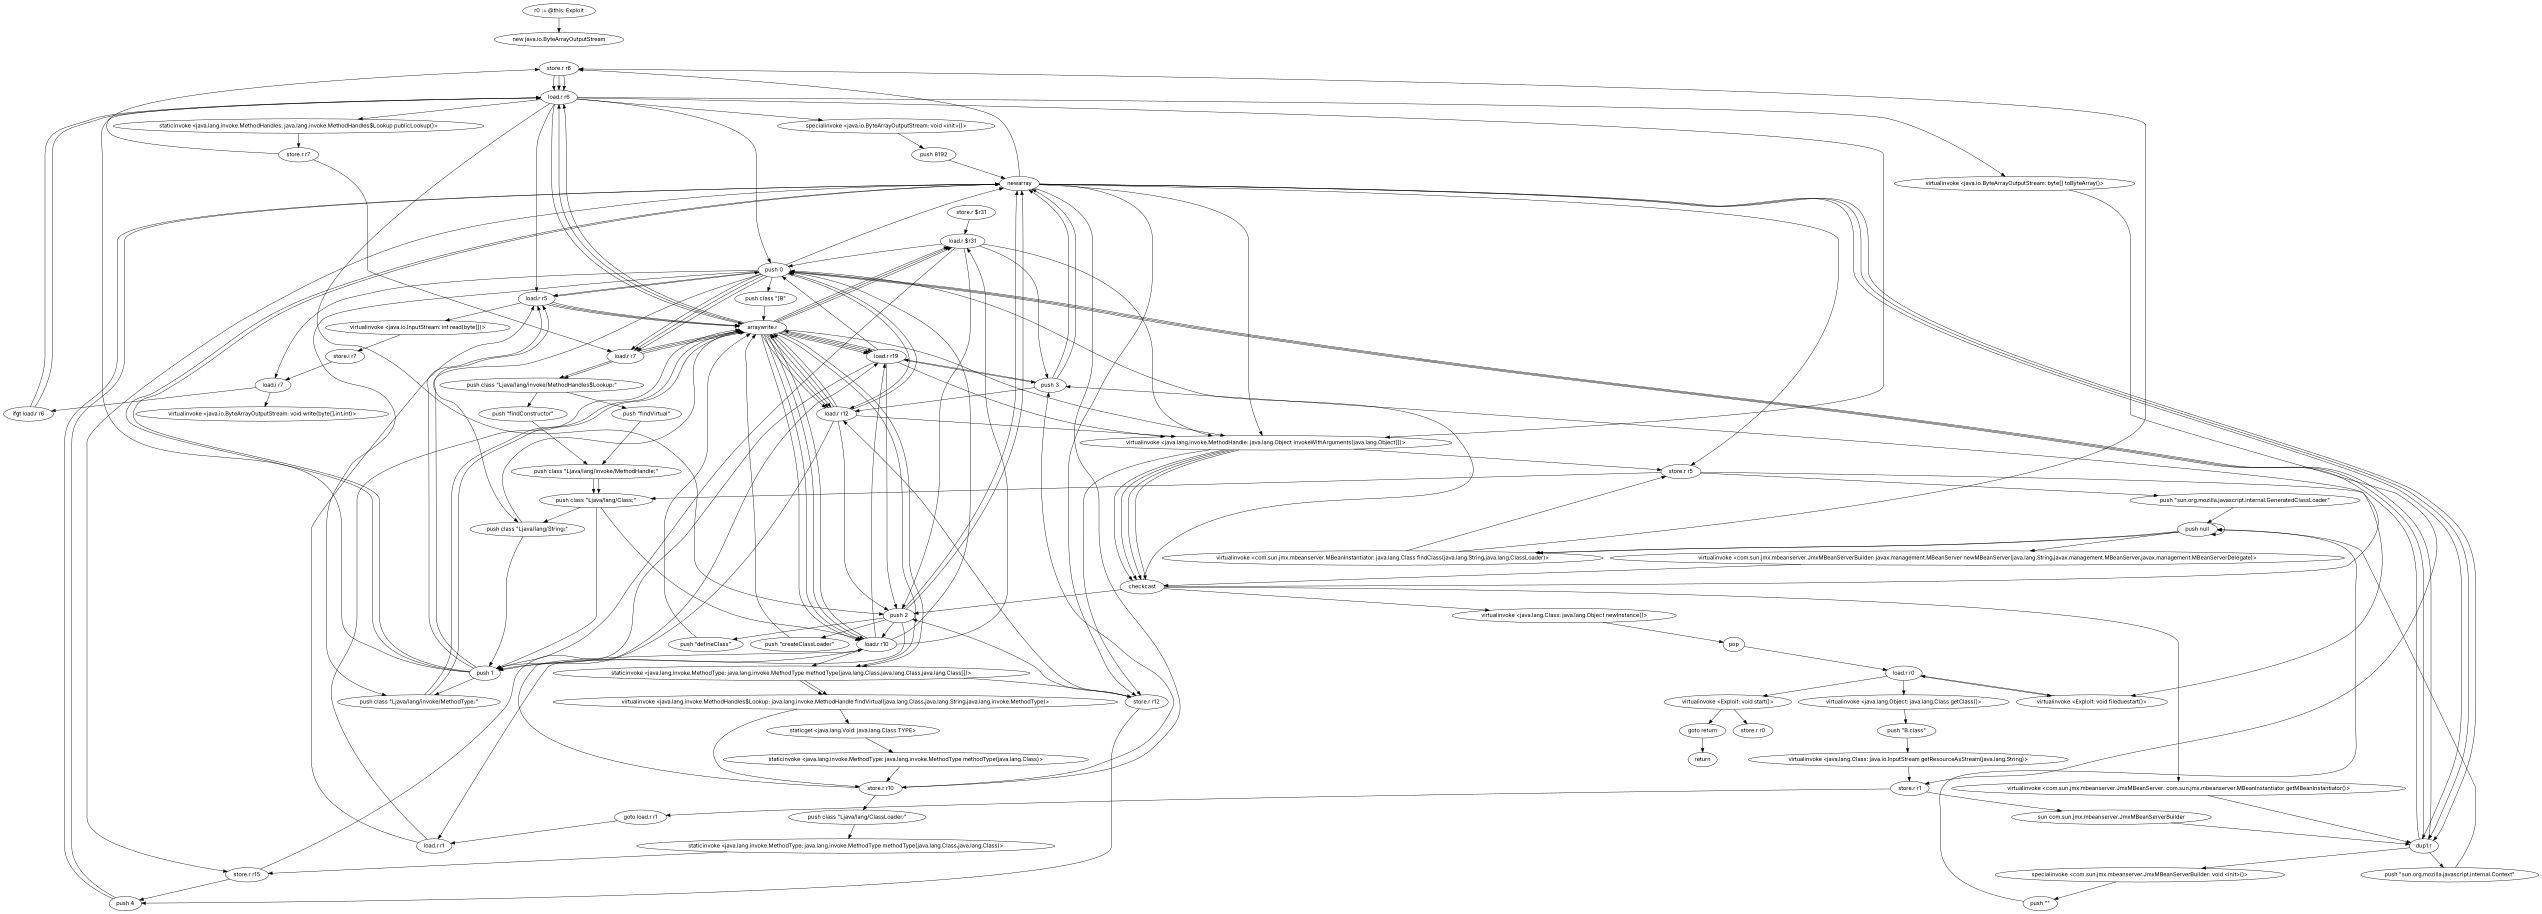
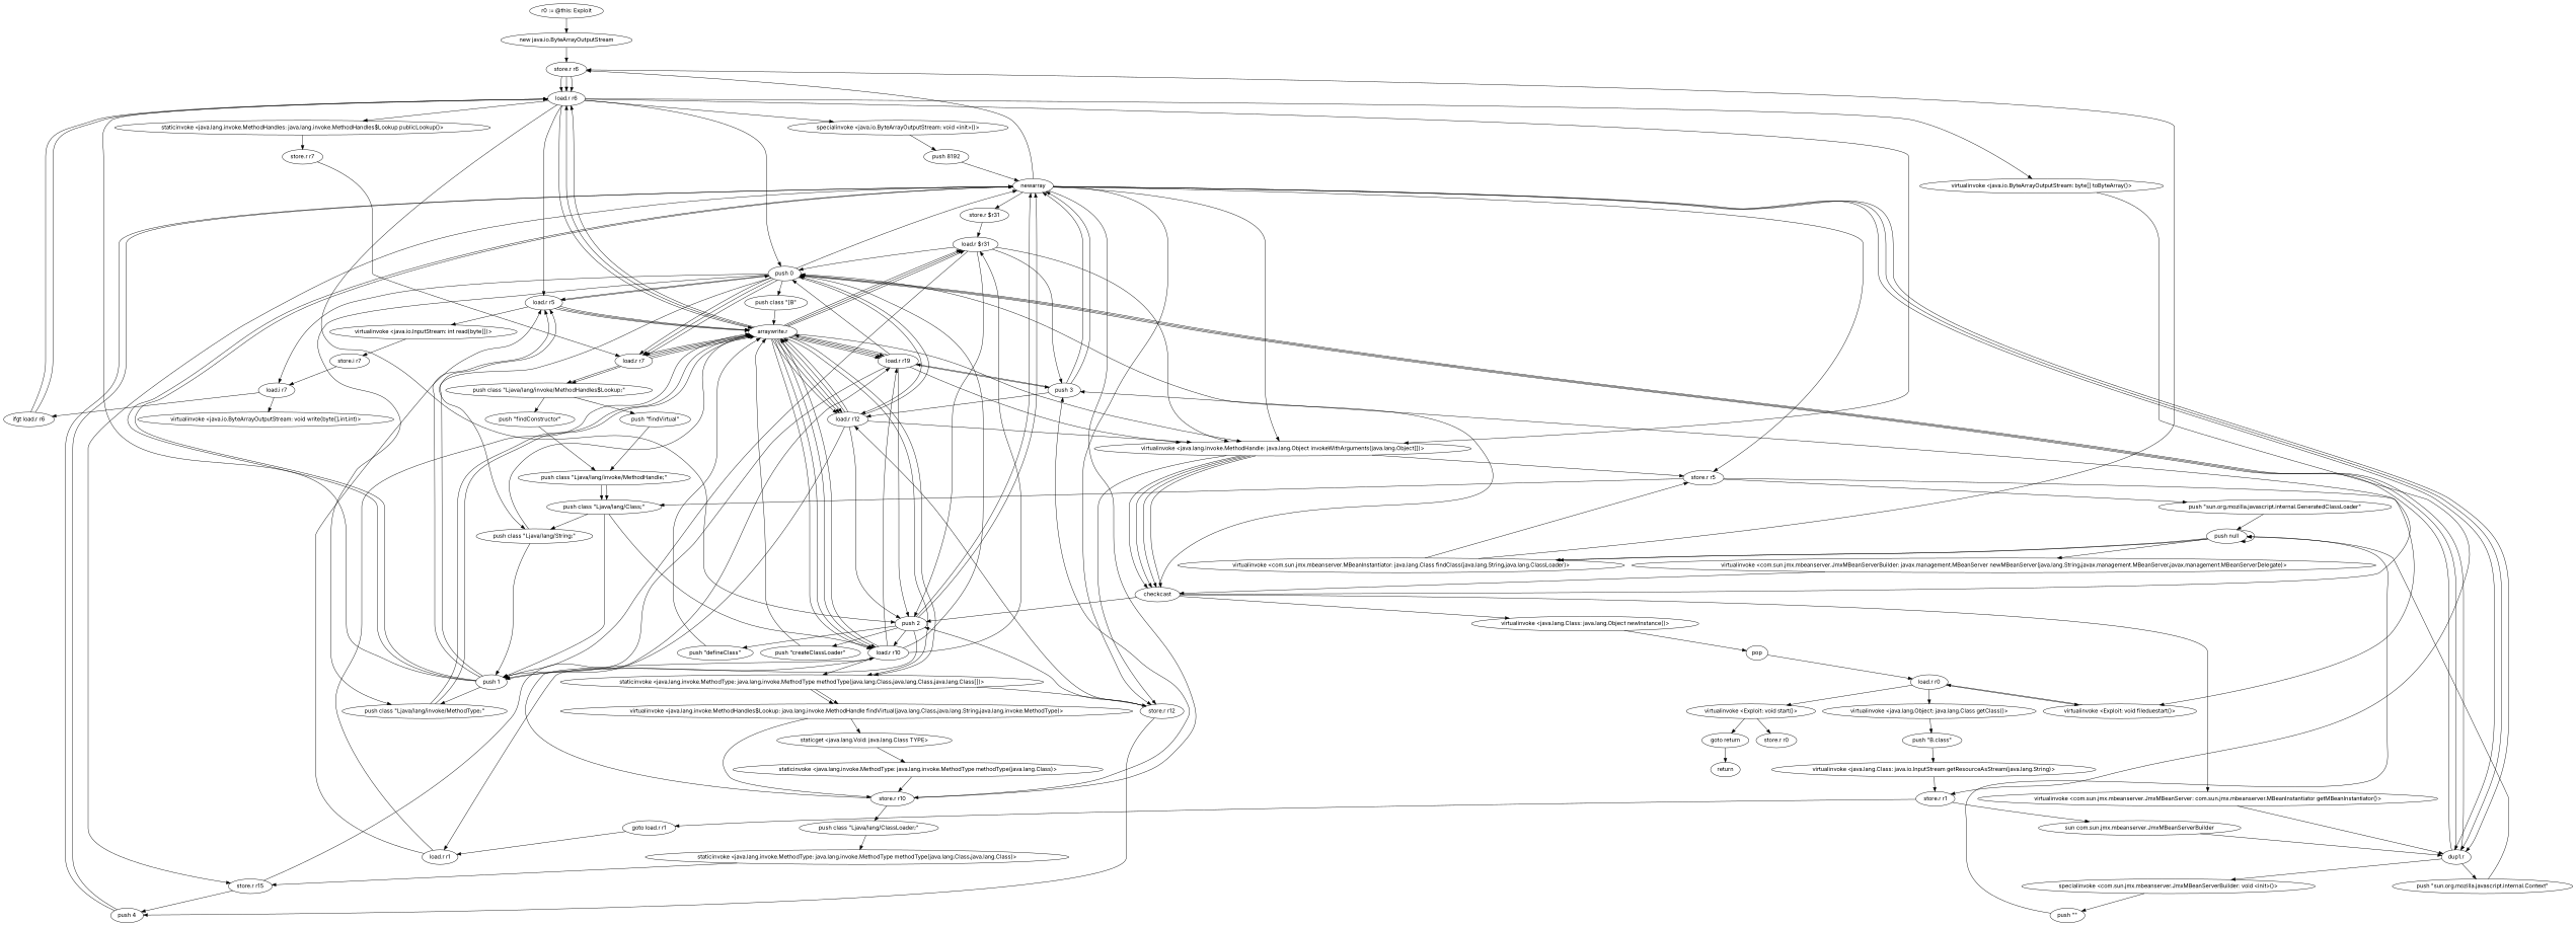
  digraph {
    fontname=Inter
    node [fontname=Inter]
    edge [fontname=Inter]
    "r0 := @this: Exploit"
    "new java.io.ByteArrayOutputStream"
    "store.r r6"
    "load.r r6"
    "specialinvoke <java.io.ByteArrayOutputStream: void <init>()>"
    "load.r r5"
    "virtualinvoke <java.io.ByteArrayOutputStream: byte[] toByteArray()>"
    "staticinvoke <java.lang.invoke.MethodHandles: java.lang.invoke.MethodHandles$Lookup publicLookup()>"
    "push 0"
    "arraywrite.r"
    "push 2"
    "virtualinvoke <java.lang.invoke.MethodHandle: java.lang.Object invokeWithArguments(java.lang.Object[])>"
    "push 8192"
    "virtualinvoke <java.io.InputStream: int read(byte[])>"
    "store.r r1"
    "store.r r7"
    newarray
    "load.i r7"
    "load.r r7"
    "push class \"Ljava/lang/String;\""
    "push class \"Ljava/lang/invoke/MethodType;\""
    "load.r r12"
    "push class \"[B\""
    "load.r r10"
    "staticinvoke <java.lang.invoke.MethodType: java.lang.invoke.MethodType methodType(java.lang.Class,java.lang.Class,java.lang.Class[])>"
    "load.r $r31"
    n27 [label="load.r r19"]
    "load.r r1"
    "push \"createClassLoader\""
    "push \"defineClass\""
    "store.r r5"
    "store.r r12"
    checkcast
    "dup1.r"
    "store.r r10"
    "store.r r15"
    "store.r $r31"
    "push \"sun.org.mozilla.javascript.internal.GeneratedClassLoader\""
    "push class \"Ljava/lang/Class;\""
    "virtualinvoke <Exploit: void fileduestart()>"
    "specialinvoke <com.sun.jmx.mbeanserver.JmxMBeanServerBuilder: void <init>()>"
    "push \"sun.org.mozilla.javascript.internal.Context\""
    "push 3"
    "push class \"Ljava/lang/ClassLoader;\""
    "push 4"
    "load.r r0"
    "virtualinvoke <java.lang.Object: java.lang.Class getClass()>"
    "virtualinvoke <Exploit: void start()>"
    "push null"
    "push 1"
    "push \"B.class\""
    "goto return"
    "store.r r0"
    "virtualinvoke <java.lang.Class: java.io.InputStream getResourceAsStream(java.lang.String)>"
    "goto load.r r1"
    n56 [label="sun com.sun.jmx.mbeanserver.JmxMBeanServerBuilder"]
    "store.i r7"
    "ifgt load.r r6"
    "virtualinvoke <java.io.ByteArrayOutputStream: void write(byte[],int,int)>"
    "push \"\""
    "virtualinvoke <com.sun.jmx.mbeanserver.JmxMBeanServerBuilder: javax.management.MBeanServer newMBeanServer(java.lang.String,javax.management.MBeanServer,javax.management.MBeanServerDelegate)>"
    "virtualinvoke <com.sun.jmx.mbeanserver.MBeanInstantiator: java.lang.Class findClass(java.lang.String,java.lang.ClassLoader)>"
    "virtualinvoke <com.sun.jmx.mbeanserver.JmxMBeanServer: com.sun.jmx.mbeanserver.MBeanInstantiator getMBeanInstantiator()>"
    "virtualinvoke <java.lang.Class: java.lang.Object newInstance()>"
    pop
    "push class \"Ljava/lang/invoke/MethodHandles$Lookup;\""
    "push \"findConstructor\""
    "push \"findVirtual\""
    "push class \"Ljava/lang/invoke/MethodHandle;\""
    "virtualinvoke <java.lang.invoke.MethodHandles$Lookup: java.lang.invoke.MethodHandle findVirtual(java.lang.Class,java.lang.String,java.lang.invoke.MethodType)>"
    "staticget <java.lang.Void: java.lang.Class TYPE>"
    "staticinvoke <java.lang.invoke.MethodType: java.lang.invoke.MethodType methodType(java.lang.Class)>"
    "staticinvoke <java.lang.invoke.MethodType: java.lang.invoke.MethodType methodType(java.lang.Class,java.lang.Class)>"
    return
    "r0 := @this: Exploit" -> "new java.io.ByteArrayOutputStream"
-   "store.r r7" -> "store.r r6"
+   "new java.io.ByteArrayOutputStream" -> "store.r r6"
    "store.r r6" -> "load.r r6"
    "store.r r6" -> "load.r r6"
    "store.r r6" -> "load.r r6"
    "load.r r6" -> "specialinvoke <java.io.ByteArrayOutputStream: void <init>()>"
    "load.r r6" -> "load.r r5"
    "load.r r6" -> "virtualinvoke <java.io.ByteArrayOutputStream: byte[] toByteArray()>"
    "load.r r6" -> "staticinvoke <java.lang.invoke.MethodHandles: java.lang.invoke.MethodHandles$Lookup publicLookup()>"
    "load.r r6" -> "push 0"
    "load.r r6" -> "arraywrite.r"
    "load.r r6" -> "push 2"
    "load.r r6" -> "virtualinvoke <java.lang.invoke.MethodHandle: java.lang.Object invokeWithArguments(java.lang.Object[])>"
    "specialinvoke <java.io.ByteArrayOutputStream: void <init>()>" -> "push 8192"
    "load.r r5" -> "push 0"
    "load.r r5" -> "arraywrite.r"
    "load.r r5" -> "arraywrite.r"
    "load.r r5" -> "arraywrite.r"
    "load.r r5" -> "virtualinvoke <java.io.InputStream: int read(byte[])>"
    "virtualinvoke <java.io.ByteArrayOutputStream: byte[] toByteArray()>" -> "store.r r1"
    "staticinvoke <java.lang.invoke.MethodHandles: java.lang.invoke.MethodHandles$Lookup publicLookup()>" -> "store.r r7"
    "push 0" -> "load.r r5"
    "push 0" -> newarray
    "push 0" -> "load.i r7"
    "push 0" -> "load.r r7"
    "push 0" -> "load.r r7"
    "push 0" -> "load.r r7"
    "push 0" -> "push class \"Ljava/lang/String;\""
    "push 0" -> "push class \"Ljava/lang/invoke/MethodType;\""
    "push 0" -> "load.r r12"
    "push 0" -> "push class \"[B\""
    "arraywrite.r" -> "load.r r6"
    "arraywrite.r" -> "load.r r6"
    "arraywrite.r" -> "virtualinvoke <java.lang.invoke.MethodHandle: java.lang.Object invokeWithArguments(java.lang.Object[])>"
+   "arraywrite.r" -> "load.r r7"
    "arraywrite.r" -> "load.r r12"
    "arraywrite.r" -> "load.r r12"
    "arraywrite.r" -> "load.r r12"
    "arraywrite.r" -> "load.r r10"
    "arraywrite.r" -> "load.r r10"
    "arraywrite.r" -> "load.r r10"
    "arraywrite.r" -> "staticinvoke <java.lang.invoke.MethodType: java.lang.invoke.MethodType methodType(java.lang.Class,java.lang.Class,java.lang.Class[])>"
    "arraywrite.r" -> "staticinvoke <java.lang.invoke.MethodType: java.lang.invoke.MethodType methodType(java.lang.Class,java.lang.Class,java.lang.Class[])>"
    "arraywrite.r" -> "load.r $r31"
    "arraywrite.r" -> "load.r $r31"
    "arraywrite.r" -> "load.r $r31"
    "arraywrite.r" -> n27
    "arraywrite.r" -> n27
    "arraywrite.r" -> n27
    "push 2" -> newarray
    "push 2" -> newarray
    "push 2" -> "load.r r10"
    "push 2" -> "load.r r1"
    "push 2" -> "push \"createClassLoader\""
    "push 2" -> "push \"defineClass\""
    "virtualinvoke <java.lang.invoke.MethodHandle: java.lang.Object invokeWithArguments(java.lang.Object[])>" -> "store.r r5"
    "virtualinvoke <java.lang.invoke.MethodHandle: java.lang.Object invokeWithArguments(java.lang.Object[])>" -> "store.r r12"
    "virtualinvoke <java.lang.invoke.MethodHandle: java.lang.Object invokeWithArguments(java.lang.Object[])>" -> checkcast
    "virtualinvoke <java.lang.invoke.MethodHandle: java.lang.Object invokeWithArguments(java.lang.Object[])>" -> checkcast
    "virtualinvoke <java.lang.invoke.MethodHandle: java.lang.Object invokeWithArguments(java.lang.Object[])>" -> checkcast
    "virtualinvoke <java.lang.invoke.MethodHandle: java.lang.Object invokeWithArguments(java.lang.Object[])>" -> checkcast
    "push 8192" -> newarray
    "virtualinvoke <java.io.InputStream: int read(byte[])>" -> "store.i r7"
    "store.r r1" -> "goto load.r r1"
    "store.r r1" -> n56
    "store.r r7" -> "load.r r7"
    newarray -> "store.r r6"
    newarray -> "virtualinvoke <java.lang.invoke.MethodHandle: java.lang.Object invokeWithArguments(java.lang.Object[])>"
    newarray -> "store.r r5"
    newarray -> "store.r r12"
    newarray -> "dup1.r"
    newarray -> "dup1.r"
    newarray -> "dup1.r"
    newarray -> "store.r r10"
    newarray -> "store.r r15"
+   newarray -> "store.r $r31"
    "load.i r7" -> "ifgt load.r r6"
    "load.i r7" -> "virtualinvoke <java.io.ByteArrayOutputStream: void write(byte[],int,int)>"
    "load.r r7" -> "arraywrite.r"
    "load.r r7" -> "arraywrite.r"
    "load.r r7" -> "arraywrite.r"
    "load.r r7" -> "push class \"Ljava/lang/invoke/MethodHandles$Lookup;\""
    "load.r r7" -> "push class \"Ljava/lang/invoke/MethodHandles$Lookup;\""
    "push class \"Ljava/lang/String;\"" -> "arraywrite.r"
    "push class \"Ljava/lang/String;\"" -> "push 1"
    "push class \"Ljava/lang/invoke/MethodType;\"" -> "arraywrite.r"
    "push class \"Ljava/lang/invoke/MethodType;\"" -> "arraywrite.r"
    "load.r r12" -> "push 0"
    "load.r r12" -> "arraywrite.r"
    "load.r r12" -> "arraywrite.r"
    "load.r r12" -> "push 2"
    "load.r r12" -> "virtualinvoke <java.lang.invoke.MethodHandle: java.lang.Object invokeWithArguments(java.lang.Object[])>"
    "load.r r12" -> "push 1"
    "push class \"[B\"" -> "arraywrite.r"
    "load.r r10" -> "push 0"
    "load.r r10" -> "arraywrite.r"
    "load.r r10" -> "staticinvoke <java.lang.invoke.MethodType: java.lang.invoke.MethodType methodType(java.lang.Class,java.lang.Class,java.lang.Class[])>"
    "load.r r10" -> "load.r $r31"
    "load.r r10" -> n27
    "load.r r10" -> "push 1"
    "staticinvoke <java.lang.invoke.MethodType: java.lang.invoke.MethodType methodType(java.lang.Class,java.lang.Class,java.lang.Class[])>" -> "store.r r12"
    "staticinvoke <java.lang.invoke.MethodType: java.lang.invoke.MethodType methodType(java.lang.Class,java.lang.Class,java.lang.Class[])>" -> "virtualinvoke <java.lang.invoke.MethodHandles$Lookup: java.lang.invoke.MethodHandle findVirtual(java.lang.Class,java.lang.String,java.lang.invoke.MethodType)>"
    "staticinvoke <java.lang.invoke.MethodType: java.lang.invoke.MethodType methodType(java.lang.Class,java.lang.Class,java.lang.Class[])>" -> "virtualinvoke <java.lang.invoke.MethodHandles$Lookup: java.lang.invoke.MethodHandle findVirtual(java.lang.Class,java.lang.String,java.lang.invoke.MethodType)>"
    "load.r $r31" -> "push 0"
    "load.r $r31" -> "push 2"
    "load.r $r31" -> "virtualinvoke <java.lang.invoke.MethodHandle: java.lang.Object invokeWithArguments(java.lang.Object[])>"
    "load.r $r31" -> "push 3"
    "load.r $r31" -> "push 1"
    n27 -> "push 0"
    n27 -> "arraywrite.r"
    n27 -> "push 2"
    n27 -> "virtualinvoke <java.lang.invoke.MethodHandle: java.lang.Object invokeWithArguments(java.lang.Object[])>"
    n27 -> "push 3"
    n27 -> "push 1"
    "load.r r1" -> "load.r r5"
    "load.r r1" -> "arraywrite.r"
    "push \"createClassLoader\"" -> "arraywrite.r"
    "push \"defineClass\"" -> "arraywrite.r"
    "store.r r5" -> "push \"sun.org.mozilla.javascript.internal.GeneratedClassLoader\""
    "store.r r5" -> "push class \"Ljava/lang/Class;\""
    "store.r r5" -> "virtualinvoke <Exploit: void fileduestart()>"
    "store.r r12" -> "push 2"
    "store.r r12" -> "load.r r12"
    "store.r r12" -> "push 4"
    checkcast -> "push 0"
    checkcast -> "push 2"
    checkcast -> "push 3"
    checkcast -> "virtualinvoke <com.sun.jmx.mbeanserver.JmxMBeanServer: com.sun.jmx.mbeanserver.MBeanInstantiator getMBeanInstantiator()>"
    checkcast -> "virtualinvoke <java.lang.Class: java.lang.Object newInstance()>"
    "dup1.r" -> "push 0"
    "dup1.r" -> "push 0"
    "dup1.r" -> "push 0"
    "dup1.r" -> "specialinvoke <com.sun.jmx.mbeanserver.JmxMBeanServerBuilder: void <init>()>"
    "dup1.r" -> "push \"sun.org.mozilla.javascript.internal.Context\""
    "store.r r10" -> "load.r r10"
    "store.r r10" -> "push 3"
    "store.r r10" -> "push class \"Ljava/lang/ClassLoader;\""
    "store.r r15" -> n27
    "store.r r15" -> "push 4"
    "store.r $r31" -> "load.r $r31"
    "push \"sun.org.mozilla.javascript.internal.GeneratedClassLoader\"" -> "push null"
    "push class \"Ljava/lang/Class;\"" -> "push class \"Ljava/lang/String;\""
    "push class \"Ljava/lang/Class;\"" -> "load.r r10"
    "push class \"Ljava/lang/Class;\"" -> "push 1"
    "virtualinvoke <Exploit: void fileduestart()>" -> "load.r r0"
    "specialinvoke <com.sun.jmx.mbeanserver.JmxMBeanServerBuilder: void <init>()>" -> "push \"\""
    "push \"sun.org.mozilla.javascript.internal.Context\"" -> "push null"
    "push 3" -> newarray
    "push 3" -> newarray
    "push 3" -> "load.r r12"
    "push 3" -> n27
    "push class \"Ljava/lang/ClassLoader;\"" -> "staticinvoke <java.lang.invoke.MethodType: java.lang.invoke.MethodType methodType(java.lang.Class,java.lang.Class)>"
    "push 4" -> newarray
    "push 4" -> newarray
    "load.r r0" -> "virtualinvoke <Exploit: void fileduestart()>"
    "load.r r0" -> "virtualinvoke <java.lang.Object: java.lang.Class getClass()>"
    "load.r r0" -> "virtualinvoke <Exploit: void start()>"
    "virtualinvoke <java.lang.Object: java.lang.Class getClass()>" -> "push \"B.class\""
    "virtualinvoke <Exploit: void start()>" -> "goto return"
    "virtualinvoke <Exploit: void start()>" -> "store.r r0"
    "push null" -> "push null"
    "push null" -> "virtualinvoke <com.sun.jmx.mbeanserver.JmxMBeanServerBuilder: javax.management.MBeanServer newMBeanServer(java.lang.String,javax.management.MBeanServer,javax.management.MBeanServerDelegate)>"
    "push null" -> "virtualinvoke <com.sun.jmx.mbeanserver.MBeanInstantiator: java.lang.Class findClass(java.lang.String,java.lang.ClassLoader)>"
    "push null" -> "virtualinvoke <com.sun.jmx.mbeanserver.MBeanInstantiator: java.lang.Class findClass(java.lang.String,java.lang.ClassLoader)>"
    "push 1" -> "load.r r6"
    "push 1" -> "load.r r5"
    "push 1" -> "load.r r5"
    "push 1" -> newarray
    "push 1" -> newarray
    "push 1" -> "push class \"Ljava/lang/invoke/MethodType;\""
    "push \"B.class\"" -> "virtualinvoke <java.lang.Class: java.io.InputStream getResourceAsStream(java.lang.String)>"
    "goto return" -> return
    "virtualinvoke <java.lang.Class: java.io.InputStream getResourceAsStream(java.lang.String)>" -> "store.r r1"
    "goto load.r r1" -> "load.r r1"
    n56 -> "dup1.r"
    "store.i r7" -> "load.i r7"
    "ifgt load.r r6" -> "load.r r6"
    "ifgt load.r r6" -> "load.r r6"
    "push \"\"" -> "push null"
    "virtualinvoke <com.sun.jmx.mbeanserver.JmxMBeanServerBuilder: javax.management.MBeanServer newMBeanServer(java.lang.String,javax.management.MBeanServer,javax.management.MBeanServerDelegate)>" -> checkcast
    "virtualinvoke <com.sun.jmx.mbeanserver.MBeanInstantiator: java.lang.Class findClass(java.lang.String,java.lang.ClassLoader)>" -> "store.r r6"
    "virtualinvoke <com.sun.jmx.mbeanserver.MBeanInstantiator: java.lang.Class findClass(java.lang.String,java.lang.ClassLoader)>" -> "store.r r5"
    "virtualinvoke <com.sun.jmx.mbeanserver.JmxMBeanServer: com.sun.jmx.mbeanserver.MBeanInstantiator getMBeanInstantiator()>" -> "dup1.r"
    "virtualinvoke <java.lang.Class: java.lang.Object newInstance()>" -> pop
    pop -> "load.r r0"
    "push class \"Ljava/lang/invoke/MethodHandles$Lookup;\"" -> "push \"findConstructor\""
    "push class \"Ljava/lang/invoke/MethodHandles$Lookup;\"" -> "push \"findVirtual\""
    "push \"findConstructor\"" -> "push class \"Ljava/lang/invoke/MethodHandle;\""
    "push \"findVirtual\"" -> "push class \"Ljava/lang/invoke/MethodHandle;\""
    "push class \"Ljava/lang/invoke/MethodHandle;\"" -> "push class \"Ljava/lang/Class;\""
    "push class \"Ljava/lang/invoke/MethodHandle;\"" -> "push class \"Ljava/lang/Class;\""
    "virtualinvoke <java.lang.invoke.MethodHandles$Lookup: java.lang.invoke.MethodHandle findVirtual(java.lang.Class,java.lang.String,java.lang.invoke.MethodType)>" -> "store.r r10"
    "virtualinvoke <java.lang.invoke.MethodHandles$Lookup: java.lang.invoke.MethodHandle findVirtual(java.lang.Class,java.lang.String,java.lang.invoke.MethodType)>" -> "staticget <java.lang.Void: java.lang.Class TYPE>"
    "staticget <java.lang.Void: java.lang.Class TYPE>" -> "staticinvoke <java.lang.invoke.MethodType: java.lang.invoke.MethodType methodType(java.lang.Class)>"
    "staticinvoke <java.lang.invoke.MethodType: java.lang.invoke.MethodType methodType(java.lang.Class)>" -> "store.r r10"
    "staticinvoke <java.lang.invoke.MethodType: java.lang.invoke.MethodType methodType(java.lang.Class,java.lang.Class)>" -> "store.r r15"
  }
